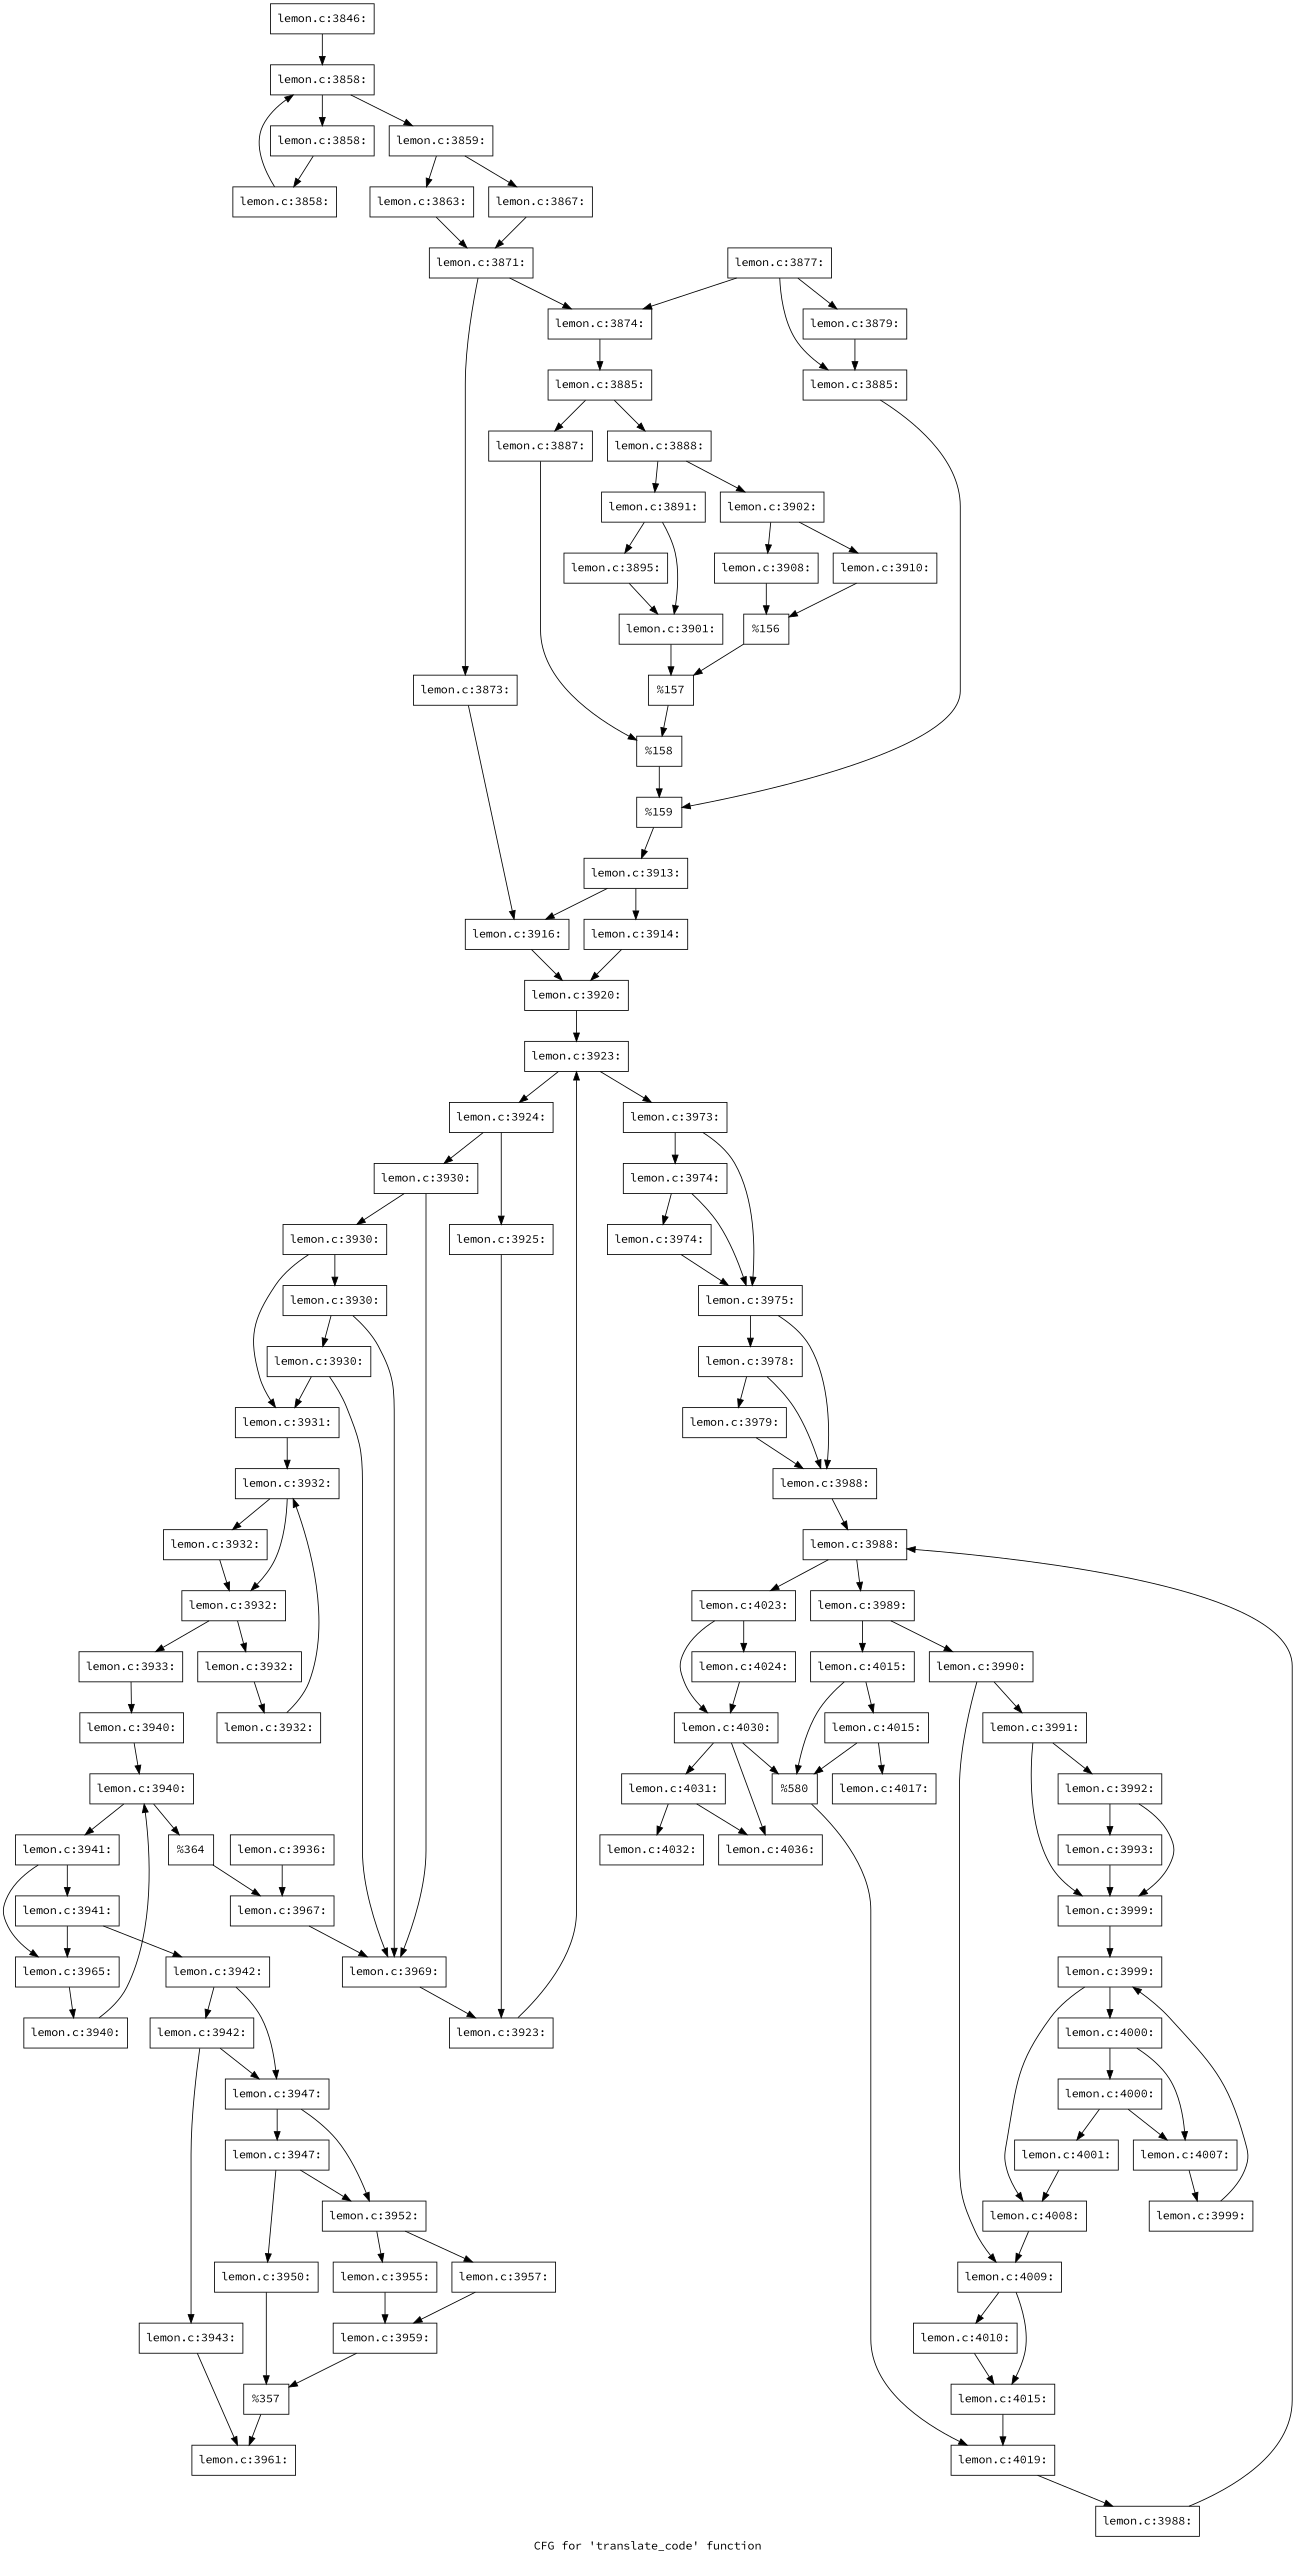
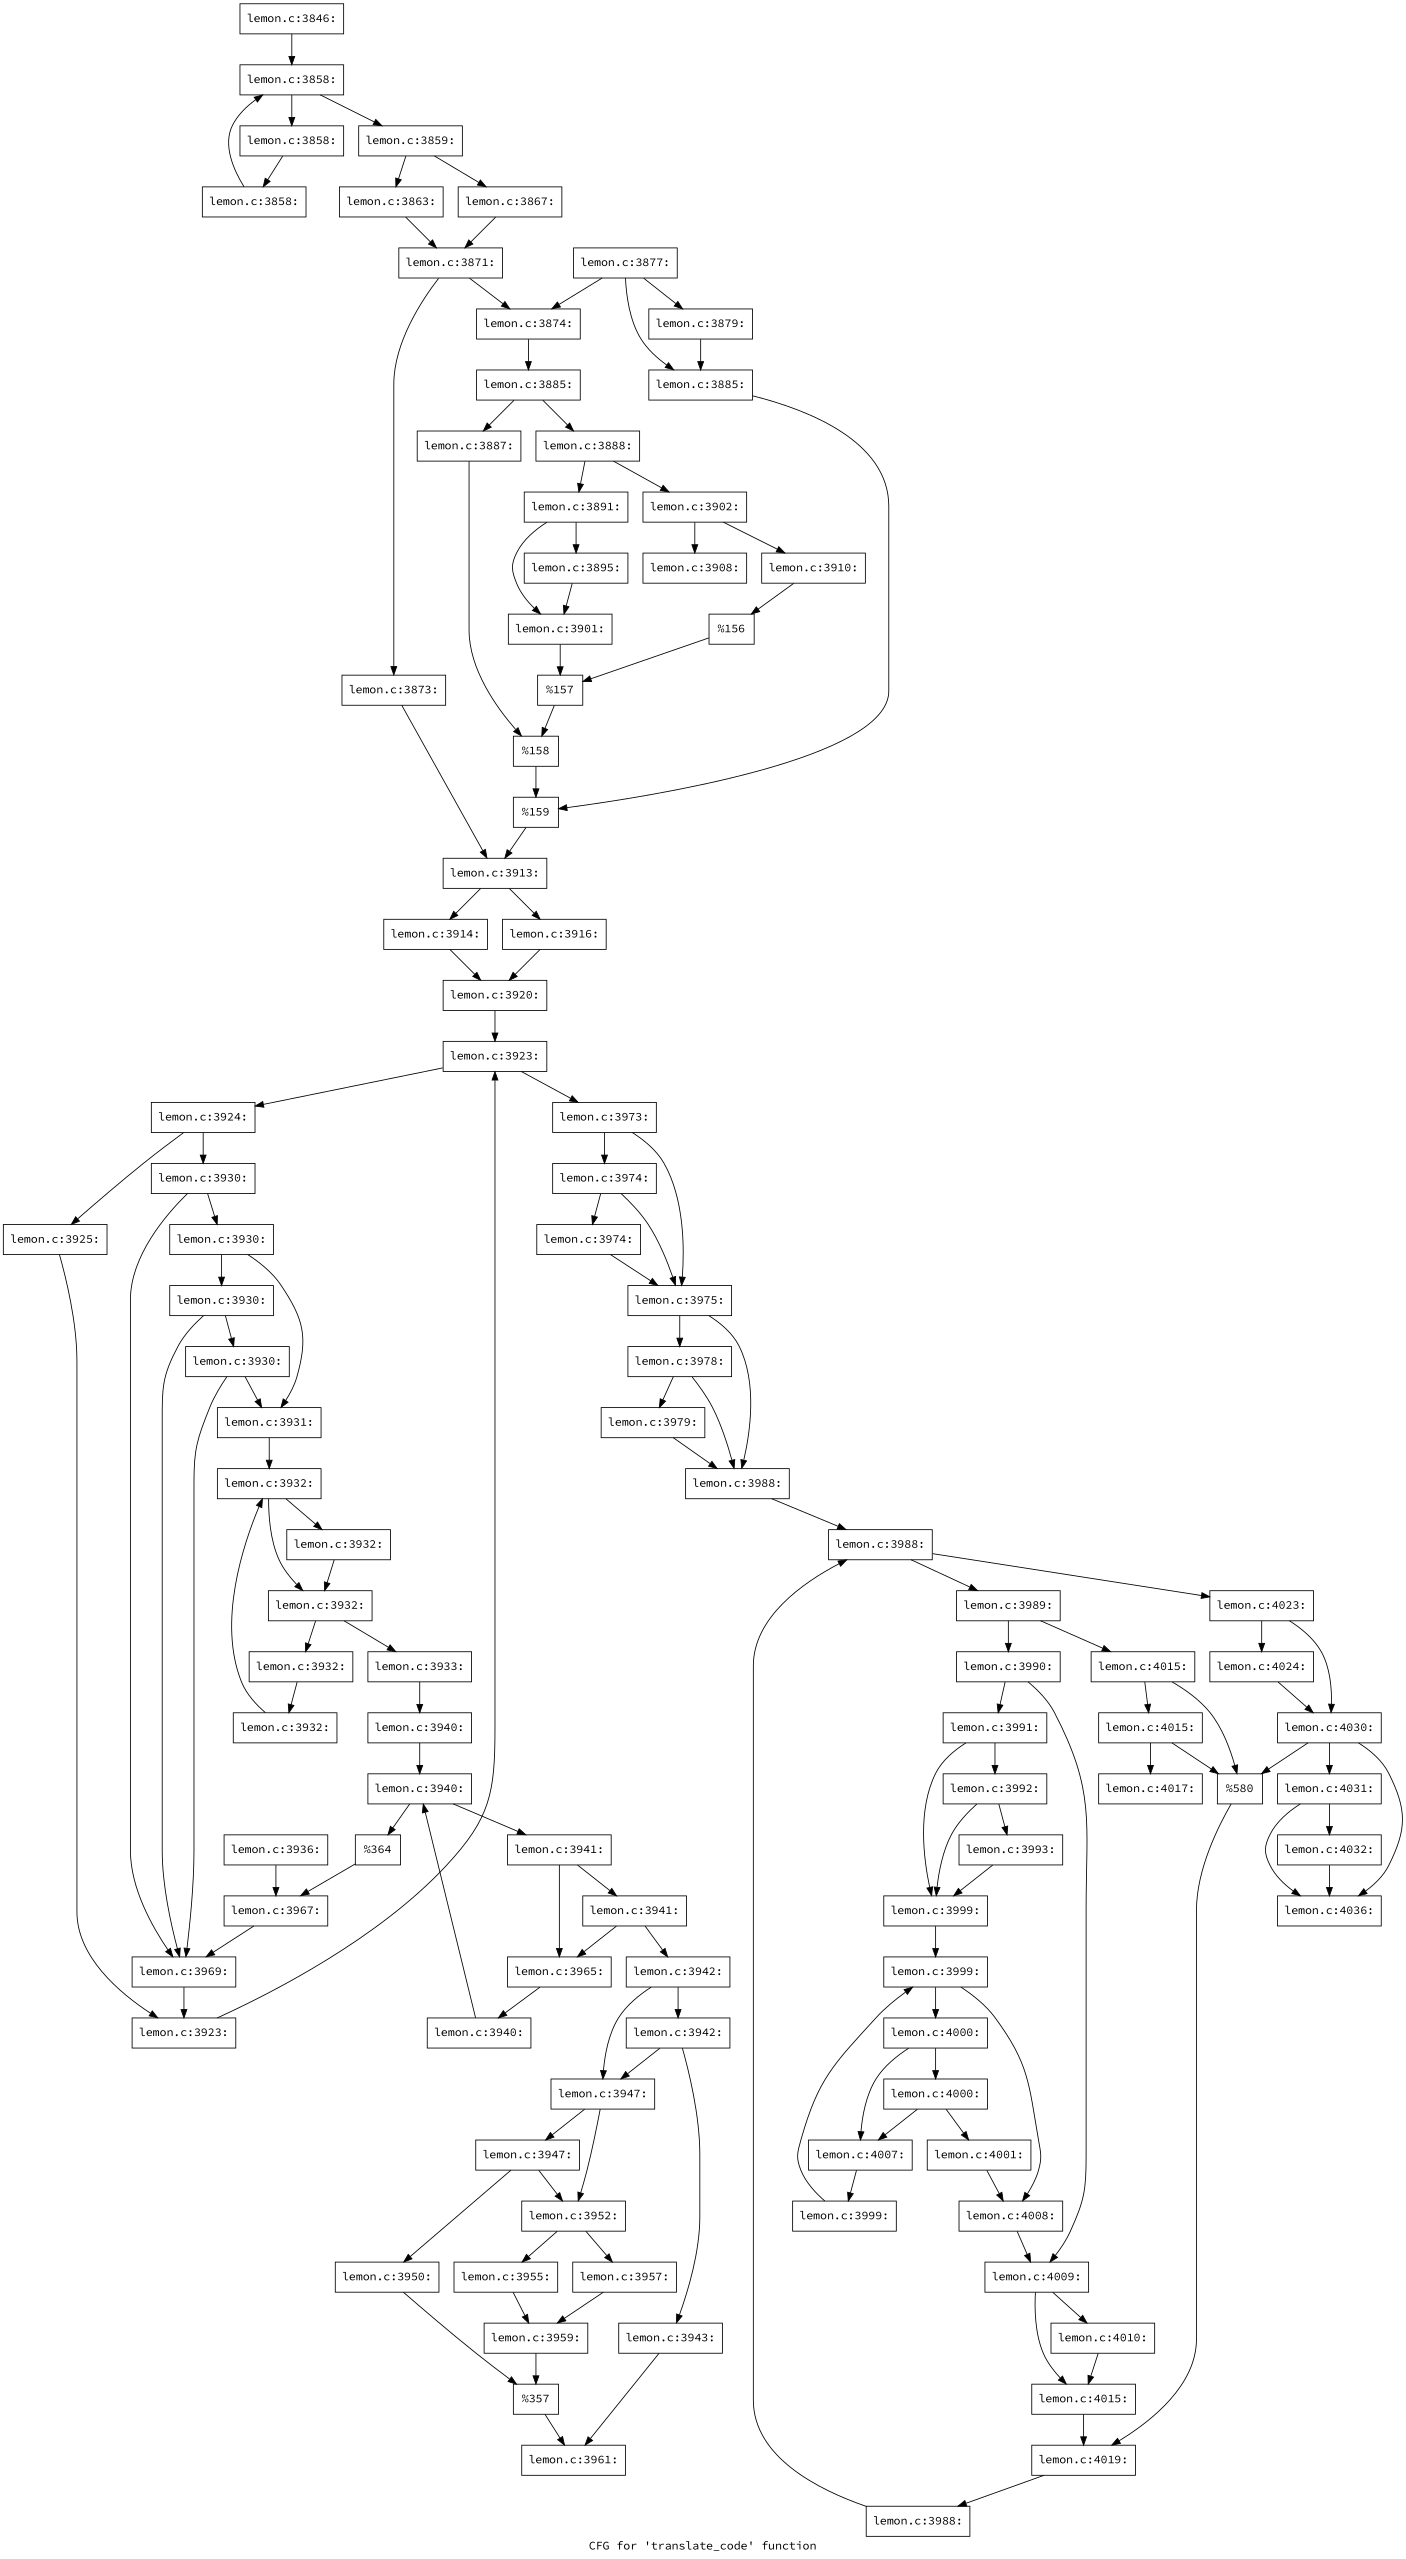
  digraph {
    fontname="Source Code Pro"
    label="CFG for 'translate_code' function"
    node [fontname="Source Code Pro" shape=record]
    edge [fontname="Source Code Pro"]
    n1 [label="{lemon.c:3846:}"]
    n2 [label="{lemon.c:3858:}"]
    n3 [label="{lemon.c:3858:}"]
    n4 [label="{lemon.c:3859:}"]
    n5 [label="{lemon.c:3858:}"]
    n6 [label="{lemon.c:3863:}"]
    n7 [label="{lemon.c:3867:}"]
    n8 [label="{lemon.c:3871:}"]
    n9 [label="{lemon.c:3873:}"]
    n10 [label="{lemon.c:3874:}"]
    n11 [label="{lemon.c:3913:}"]
    n12 [label="{lemon.c:3885:}"]
    n13 [label="{lemon.c:3914:}"]
    n14 [label="{lemon.c:3916:}"]
    n15 [label="{lemon.c:3877:}"]
    n16 [label="{lemon.c:3879:}"]
    n17 [label="{lemon.c:3885:}"]
    n18 [label="{lemon.c:3887:}"]
    n19 [label="{lemon.c:3888:}"]
    n20 [label="{lemon.c:3920:}"]
    n21 [label="{%159}"]
    n22 [label="{%158}"]
    n23 [label="{lemon.c:3891:}"]
    n24 [label="{lemon.c:3902:}"]
    n25 [label="{lemon.c:3895:}"]
    n26 [label="{lemon.c:3901:}"]
    n27 [label="{lemon.c:3908:}"]
    n28 [label="{lemon.c:3910:}"]
    n29 [label="{%157}"]
    n30 [label="{%156}"]
    n31 [label="{lemon.c:3923:}"]
    n32 [label="{lemon.c:3924:}"]
    n33 [label="{lemon.c:3973:}"]
    n34 [label="{lemon.c:3925:}"]
    n35 [label="{lemon.c:3930:}"]
    n36 [label="{lemon.c:3974:}"]
    n37 [label="{lemon.c:3975:}"]
    n38 [label="{lemon.c:3923:}"]
    n39 [label="{lemon.c:3930:}"]
    n40 [label="{lemon.c:3969:}"]
    n41 [label="{lemon.c:3974:}"]
    n42 [label="{lemon.c:3978:}"]
    n43 [label="{lemon.c:3988:}"]
    n44 [label="{lemon.c:3931:}"]
    n45 [label="{lemon.c:3930:}"]
    n46 [label="{lemon.c:3932:}"]
    n47 [label="{lemon.c:3930:}"]
    n48 [label="{lemon.c:3932:}"]
    n49 [label="{lemon.c:3932:}"]
    n50 [label="{lemon.c:3932:}"]
    n51 [label="{lemon.c:3933:}"]
    n52 [label="{lemon.c:3932:}"]
    n53 [label="{lemon.c:3940:}"]
    n54 [label="{lemon.c:3940:}"]
    n55 [label="{lemon.c:3936:}"]
    n56 [label="{lemon.c:3967:}"]
    n57 [label="{lemon.c:3941:}"]
    n58 [label="{%364}"]
    n59 [label="{lemon.c:3941:}"]
    n60 [label="{lemon.c:3965:}"]
    n61 [label="{lemon.c:3942:}"]
    n62 [label="{lemon.c:3940:}"]
    n63 [label="{lemon.c:3942:}"]
    n64 [label="{lemon.c:3947:}"]
    n65 [label="{lemon.c:3943:}"]
    n66 [label="{lemon.c:3947:}"]
    n67 [label="{lemon.c:3952:}"]
    n68 [label="{lemon.c:3961:}"]
    n69 [label="{lemon.c:3950:}"]
    n70 [label="{lemon.c:3955:}"]
    n71 [label="{lemon.c:3957:}"]
    n72 [label="{%357}"]
    n73 [label="{lemon.c:3959:}"]
    n74 [label="{lemon.c:3979:}"]
    n75 [label="{lemon.c:3988:}"]
    n76 [label="{lemon.c:3989:}"]
    n77 [label="{lemon.c:4023:}"]
    n78 [label="{lemon.c:3990:}"]
    n79 [label="{lemon.c:4015:}"]
    n80 [label="{lemon.c:4024:}"]
    n81 [label="{lemon.c:4030:}"]
    n82 [label="{lemon.c:3991:}"]
    n83 [label="{lemon.c:4009:}"]
    n84 [label="{lemon.c:4015:}"]
    n85 [label="{%580}"]
    n86 [label="{lemon.c:4031:}"]
    n87 [label="{lemon.c:4036:}"]
    n88 [label="{lemon.c:3992:}"]
    n89 [label="{lemon.c:3999:}"]
    n90 [label="{lemon.c:4015:}"]
    n91 [label="{lemon.c:4010:}"]
    n92 [label="{lemon.c:4017:}"]
    n93 [label="{lemon.c:4019:}"]
    n94 [label="{lemon.c:3993:}"]
    n95 [label="{lemon.c:3999:}"]
    n96 [label="{lemon.c:4000:}"]
    n97 [label="{lemon.c:4008:}"]
    n98 [label="{lemon.c:4000:}"]
    n99 [label="{lemon.c:4007:}"]
    n100 [label="{lemon.c:4001:}"]
    n101 [label="{lemon.c:3999:}"]
    n102 [label="{lemon.c:3988:}"]
    n103 [label="{lemon.c:4032:}"]
    n1 -> n2
    n2 -> n3
    n2 -> n4
    n3 -> n5
    n4 -> n6
    n4 -> n7
    n5 -> n2
    n6 -> n8
    n7 -> n8
    n8 -> n9
    n8 -> n10
-   n9 -> n14
+   n9 -> n11
    n10 -> n12
    n11 -> n13
    n11 -> n14
    n12 -> n18
    n12 -> n19
    n13 -> n20
    n14 -> n20
    n15 -> n10
    n15 -> n16
    n15 -> n17
    n16 -> n17
    n17 -> n21
    n18 -> n22
    n19 -> n23
    n19 -> n24
    n20 -> n31
    n21 -> n11
    n22 -> n21
    n23 -> n25
    n23 -> n26
    n24 -> n27
    n24 -> n28
    n25 -> n26
    n26 -> n29
-   n27 -> n30
    n28 -> n30
    n29 -> n22
    n30 -> n29
    n31 -> n32
    n31 -> n33
    n32 -> n34
    n32 -> n35
    n33 -> n36
    n33 -> n37
    n34 -> n38
    n35 -> n39
    n35 -> n40
    n36 -> n37
    n36 -> n41
    n37 -> n42
    n37 -> n43
    n38 -> n31
    n39 -> n44
    n39 -> n45
    n40 -> n38
    n41 -> n37
    n42 -> n43
    n42 -> n74
    n43 -> n75
    n44 -> n46
    n45 -> n40
    n45 -> n47
    n46 -> n48
    n46 -> n49
    n47 -> n40
    n47 -> n44
    n48 -> n50
    n48 -> n51
    n49 -> n48
    n50 -> n52
    n51 -> n53
    n52 -> n46
    n53 -> n54
    n54 -> n57
    n54 -> n58
    n55 -> n56
    n56 -> n40
    n57 -> n59
    n57 -> n60
    n58 -> n56
    n59 -> n60
    n59 -> n61
    n60 -> n62
    n61 -> n63
    n61 -> n64
    n62 -> n54
    n63 -> n64
    n63 -> n65
    n64 -> n66
    n64 -> n67
    n65 -> n68
    n66 -> n67
    n66 -> n69
    n67 -> n70
    n67 -> n71
    n69 -> n72
    n70 -> n73
    n71 -> n73
    n72 -> n68
    n73 -> n72
    n74 -> n43
    n75 -> n76
    n75 -> n77
    n76 -> n78
    n76 -> n79
    n77 -> n80
    n77 -> n81
    n78 -> n82
    n78 -> n83
    n79 -> n84
    n79 -> n85
    n80 -> n81
    n81 -> n85
    n81 -> n86
    n81 -> n87
    n82 -> n88
    n82 -> n89
    n83 -> n90
    n83 -> n91
    n84 -> n85
    n84 -> n92
    n85 -> n93
    n86 -> n87
    n86 -> n103
    n88 -> n89
    n88 -> n94
    n89 -> n95
    n90 -> n93
    n91 -> n90
    n93 -> n102
    n94 -> n89
    n95 -> n96
    n95 -> n97
    n96 -> n98
    n96 -> n99
    n97 -> n83
    n98 -> n99
    n98 -> n100
    n99 -> n101
    n100 -> n97
    n101 -> n95
    n102 -> n75
+   n103 -> n87
  }
